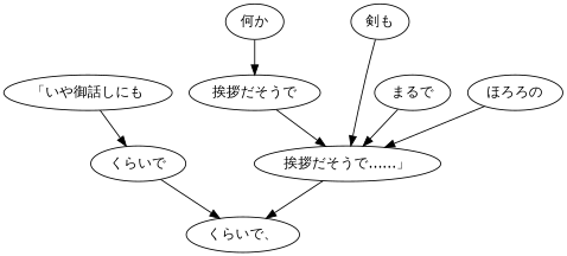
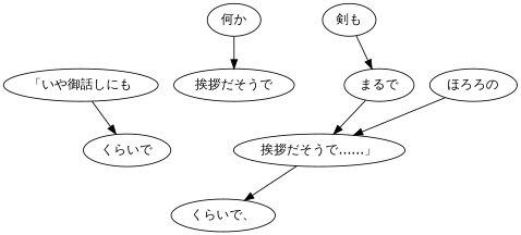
  digraph {
    n1 [label="「いや御話しにも"]
    n2 [label="くらいで"]
    n3 [label="くらいで、"]
    n4 [label="挨拶だそうで……」"]
    n5 [label="挨拶だそうで"]
    n6 [label="何か"]
    n7 [label="まるで"]
    n8 [label="剣も"]
    n9 [label="ほろろの"]
    n1 -> n2
-   n2 -> n3
    n4 -> n3
-   n5 -> n4
    n6 -> n5
    n7 -> n4
-   n8 -> n4
+   n8 -> n7
    n9 -> n4
  }
